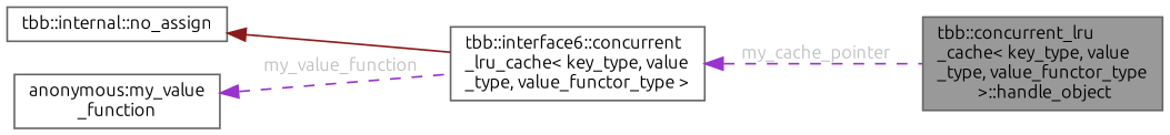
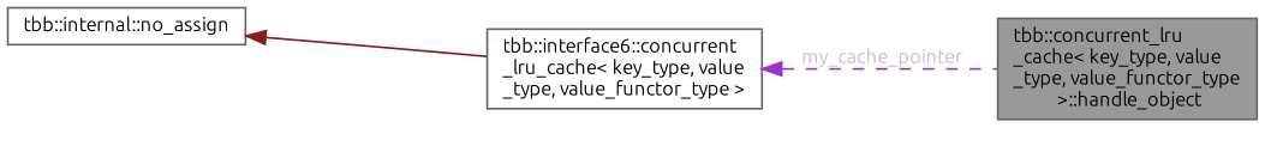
  digraph {
    rankdir=LR
    fontname=Ubuntu
    node [color=gray40 fillcolor=white fontname=Ubuntu fontsize=10 shape=box style=filled]
    edge [color=darkorchid3 dir=back fontcolor=grey fontname=Ubuntu fontsize=10 labelfontname=Helvetica labelfontsize=10 style=dashed]
    n1 [fillcolor=grey60 fontcolor=black height=0.2 label="tbb::concurrent_lru\l_cache\< key_type, value\l_type, value_functor_type\l \>::handle_object" width=0.4]
    n2 [height=0.2 label="tbb::interface6::concurrent\l_lru_cache\< key_type, value\l_type, value_functor_type \>" width=0.4]
    n3 [height=0.2 label="tbb::internal::no_assign" width=0.4]
-   n4 [height=0.2 label="anonymous:my_value\l_function" width=0.4]
    n2 -> n1 [label=" my_cache_pointer"]
    n3 -> n2 [color=firebrick4 style=solid fontcolor=""]
-   n4 -> n2 [label=" my_value_function"]
  }
